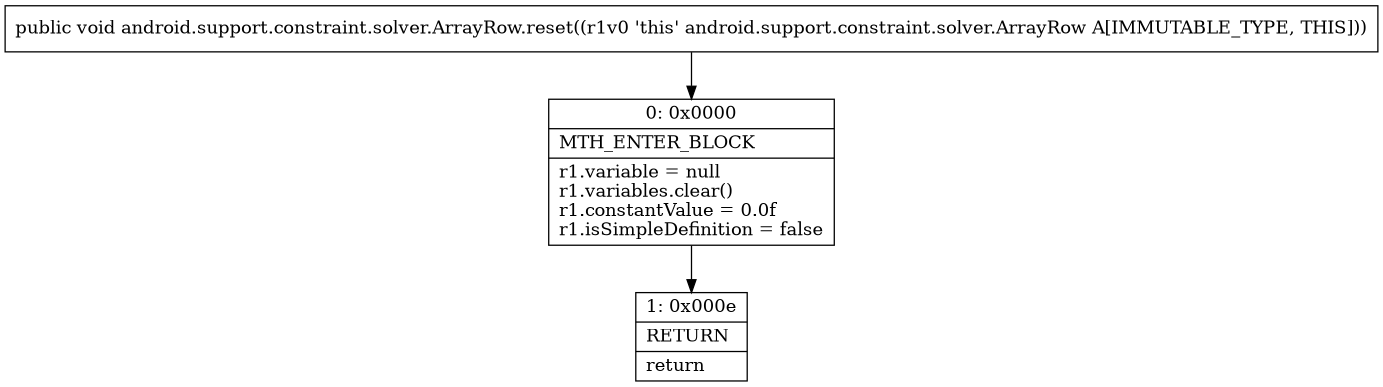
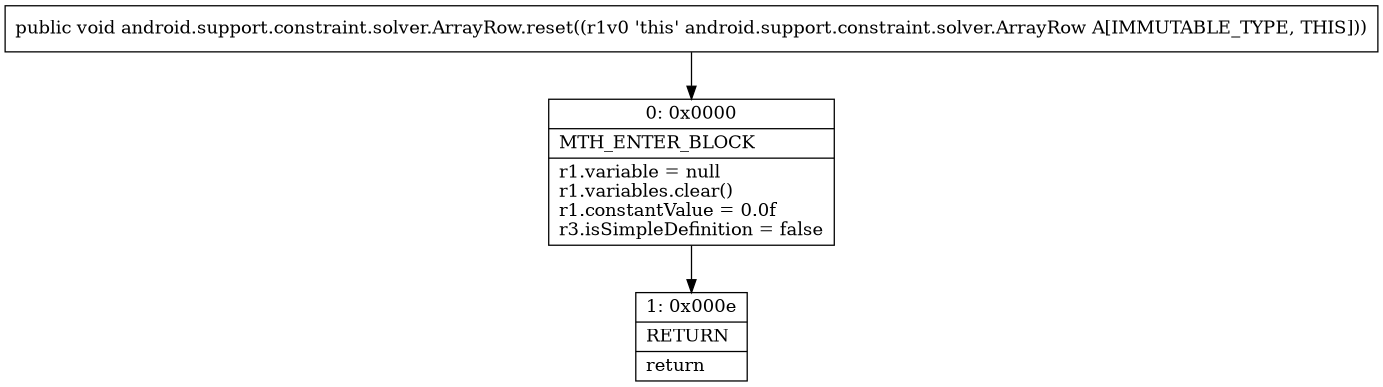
  digraph {
    node [shape=record]
-   n1 [label="{0\:\ 0x0000|MTH_ENTER_BLOCK\l|r1.variable = null\lr1.variables.clear()\lr1.constantValue = 0.0f\lr1.isSimpleDefinition = false\l}"]
+   n1 [label="{0\:\ 0x0000|MTH_ENTER_BLOCK\l|r1.variable = null\lr1.variables.clear()\lr1.constantValue = 0.0f\lr3.isSimpleDefinition = false\l}"]
    n2 [label="{1\:\ 0x000e|RETURN\l|return\l}"]
    n3 [label="{public void android.support.constraint.solver.ArrayRow.reset((r1v0 'this' android.support.constraint.solver.ArrayRow A[IMMUTABLE_TYPE, THIS])) }"]
    n1 -> n2
    n3 -> n1
  }
